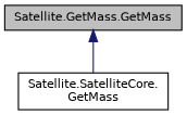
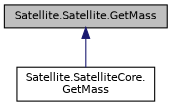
  digraph {
    rankdir=TB
    node [color=black fontname=Helvetica fontsize=10 shape=record style=filled]
-   n1 [fillcolor=grey75 fontcolor=black height=0.2 label="Satellite.GetMass.GetMass" width=0.4]
+   n1 [fillcolor=grey75 fontcolor=black height=0.2 label="Satellite.Satellite.GetMass" width=0.4]
    n2 [fillcolor=white height=0.2 label="Satellite.SatelliteCore.\lGetMass" width=0.4]
    n1 -> n2 [color=midnightblue dir=back fontname=Helvetica fontsize=10 labelfontname=Helvetica labelfontsize=10 style=solid]
  }
